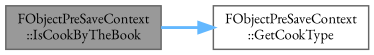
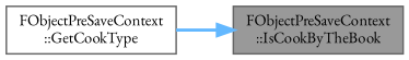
  digraph {
    rankdir=LR
    fontname="EB Garamond"
    node [fontname="EB Garamond" fontsize=10 shape=box style=filled]
    n1 [color=gray40 fillcolor=grey60 fontcolor=black height=0.2 label="FObjectPreSaveContext\l::IsCookByTheBook" width=0.4]
    n2 [color=grey40 fillcolor=white height=0.2 label="FObjectPreSaveContext\l::GetCookType" width=0.4]
-   n1 -> n2 [color=steelblue1 fontname="EB Garamond" fontsize=10 labelfontname=Helvetica labelfontsize=10 style=bold]
+   n2 -> n1 [color=steelblue1 fontname="EB Garamond" fontsize=10 labelfontname=Helvetica labelfontsize=10 style=bold]
  }
